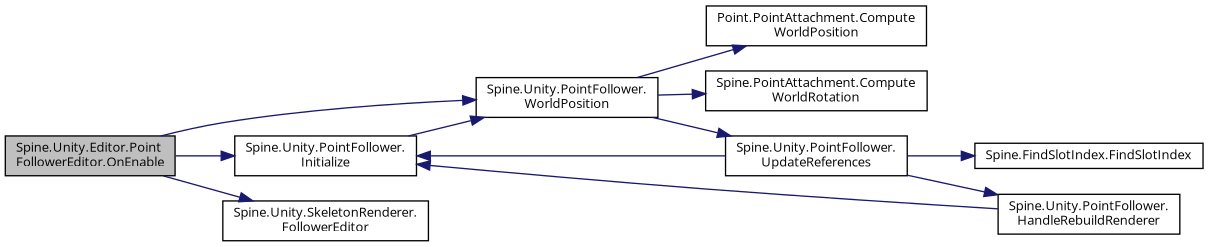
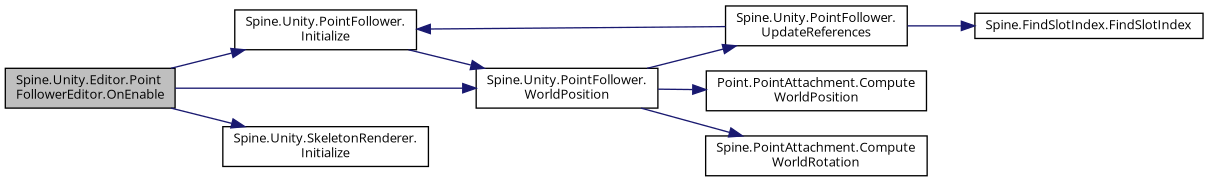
  digraph {
    fontname="Open Sans"
    rankdir=LR
    node [color=black fillcolor=white fontname="Open Sans" fontsize=10 shape=record style=filled]
    edge [color=midnightblue fontname="Open Sans" fontsize=10 labelfontname=Helvetica labelfontsize=10 style=solid]
    n1 [fillcolor=grey75 fontcolor=black height=0.2 label="Spine.Unity.Editor.Point\lFollowerEditor.OnEnable" width=0.4]
    n2 [height=0.2 label="Spine.Unity.PointFollower.\lInitialize" width=0.4]
    n3 [height=0.2 label="Spine.Unity.PointFollower.\lWorldPosition" width=0.4]
-   n4 [height=0.2 label="Spine.Unity.SkeletonRenderer.\lFollowerEditor" width=0.4]
+   n4 [height=0.2 label="Spine.Unity.SkeletonRenderer.\lInitialize" width=0.4]
    n5 [height=0.2 label="Spine.Unity.PointFollower.\lUpdateReferences" width=0.4]
    n6 [height=0.2 label="Point.PointAttachment.Compute\lWorldPosition" width=0.4]
    n7 [height=0.2 label="Spine.PointAttachment.Compute\lWorldRotation" width=0.4]
    n8 [height=0.2 label="Spine.FindSlotIndex.FindSlotIndex" width=0.4]
-   n9 [height=0.2 label="Spine.Unity.PointFollower.\lHandleRebuildRenderer" width=0.4]
    n1 -> n2
    n1 -> n3
    n1 -> n4
    n2 -> n3
    n3 -> n5
    n3 -> n6
    n3 -> n7
    n5 -> n2
    n5 -> n8
-   n5 -> n9
-   n9 -> n2
  }
